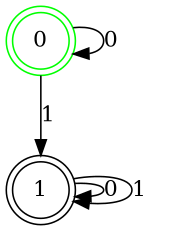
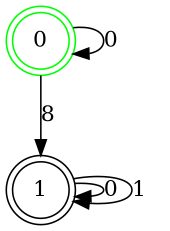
  digraph {
    node [shape=doublecircle]
    0 [color=green]
    1 [color=black]
    0 -> 0 [label=0]
-   0 -> 1 [label=1]
+   0 -> 1 [label=8]
    1 -> 1 [label=0]
    1 -> 1 [label=1]
  }
